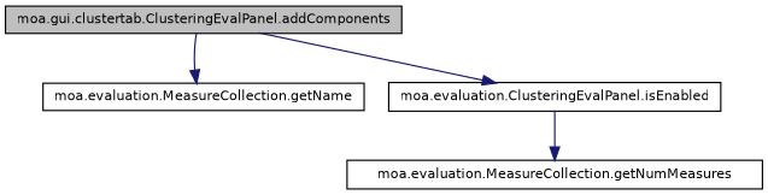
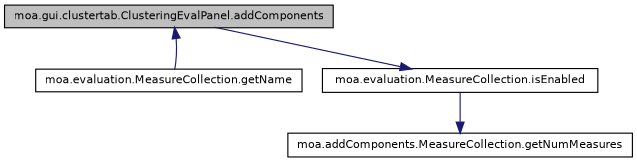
  digraph {
    rankdir=TB
    node [color=black fillcolor=white fontname=Helvetica fontsize=10 shape=record style=filled]
    edge [color=midnightblue fontname=Helvetica fontsize=10 labelfontname=Helvetica labelfontsize=10 style=solid]
    n1 [fillcolor=grey75 fontcolor=black height=0.2 label="moa.gui.clustertab.ClusteringEvalPanel.addComponents" width=0.4]
    n2 [height=0.2 label="moa.evaluation.MeasureCollection.getName" width=0.4]
-   n3 [height=0.2 label="moa.evaluation.ClusteringEvalPanel.isEnabled" width=0.4]
-   n4 [height=0.2 label="moa.evaluation.MeasureCollection.getNumMeasures" width=0.4]
-   n1 -> n2
+   n3 [height=0.2 label="moa.evaluation.MeasureCollection.isEnabled" width=0.4]
+   n4 [height=0.2 label="moa.addComponents.MeasureCollection.getNumMeasures" width=0.4]
+   n2 -> n1
    n1 -> n3
    n3 -> n4
  }
